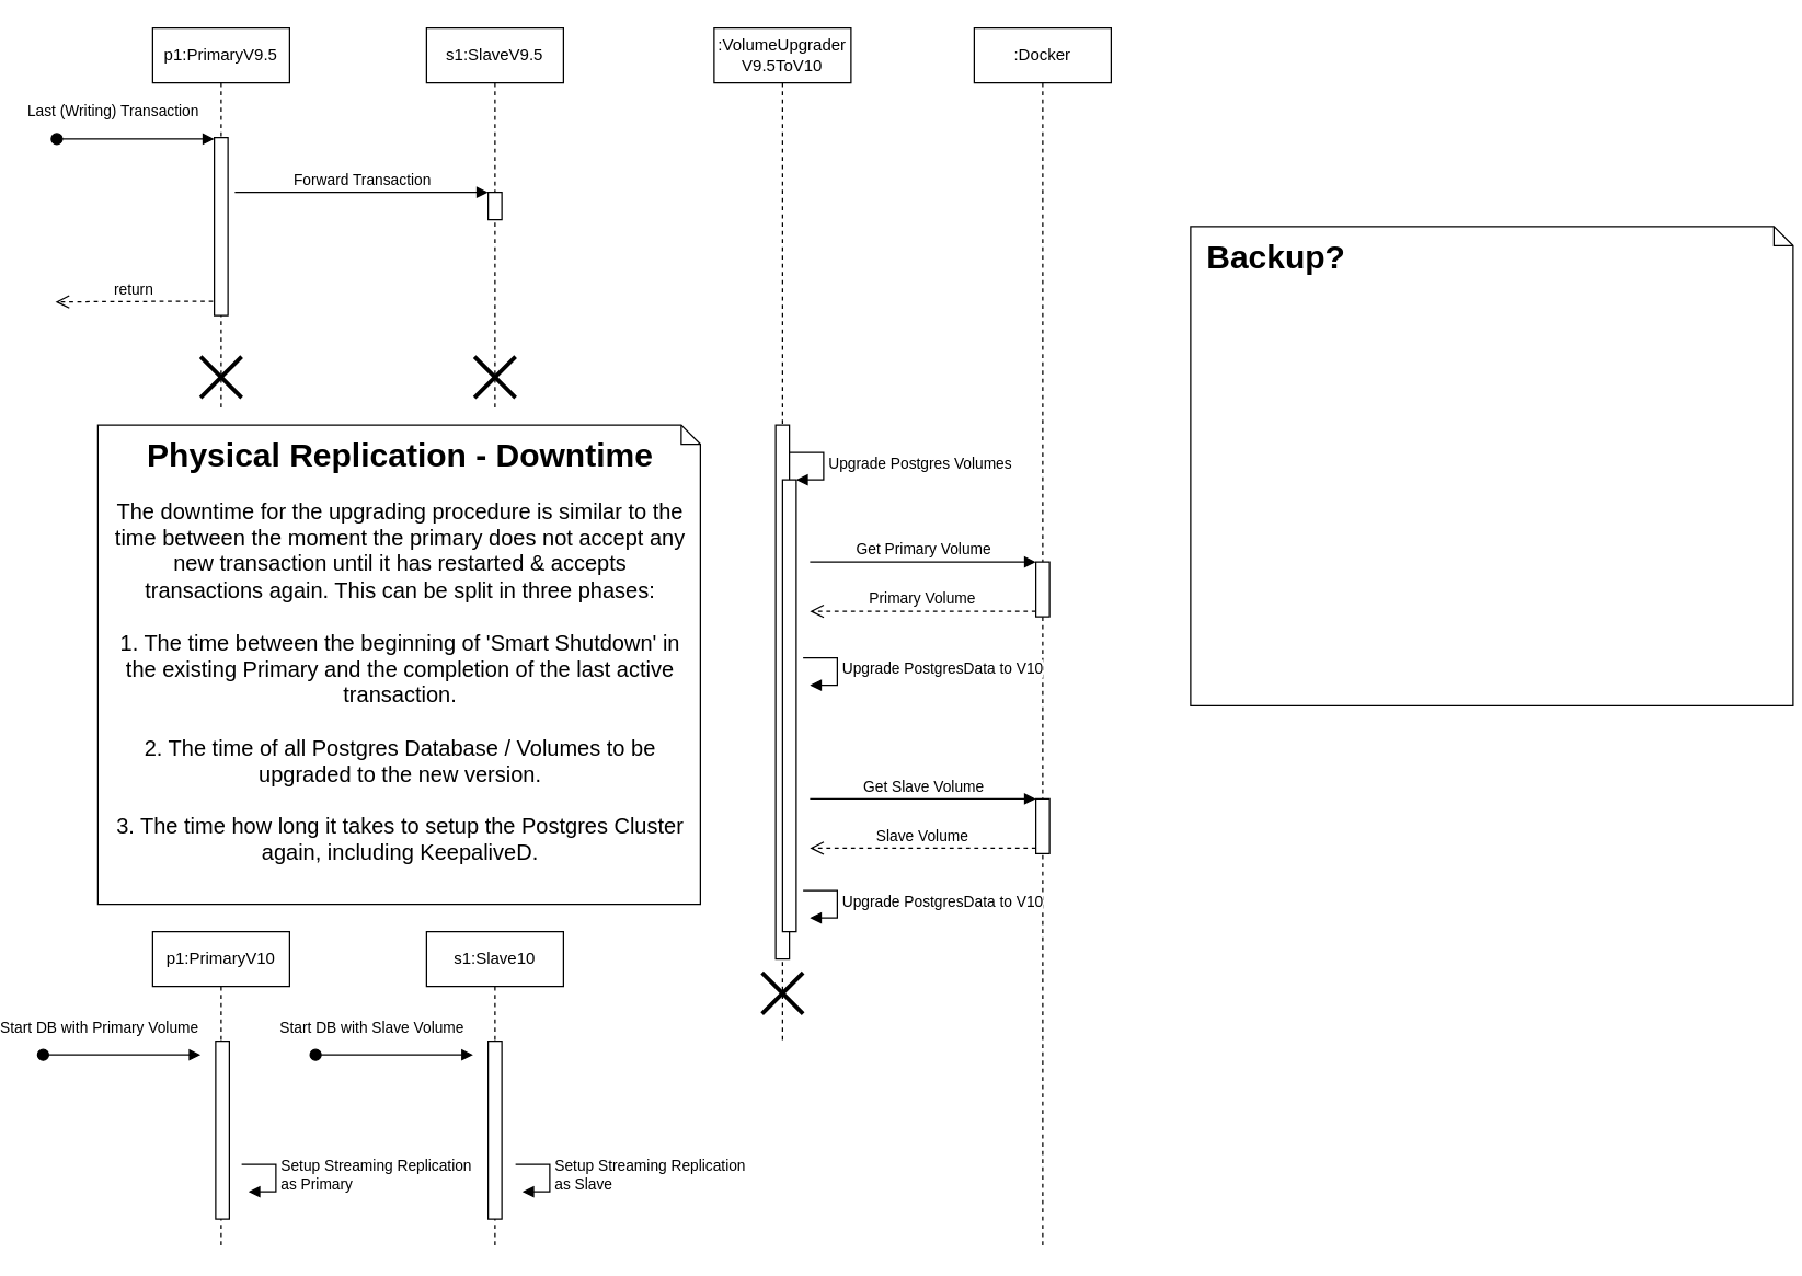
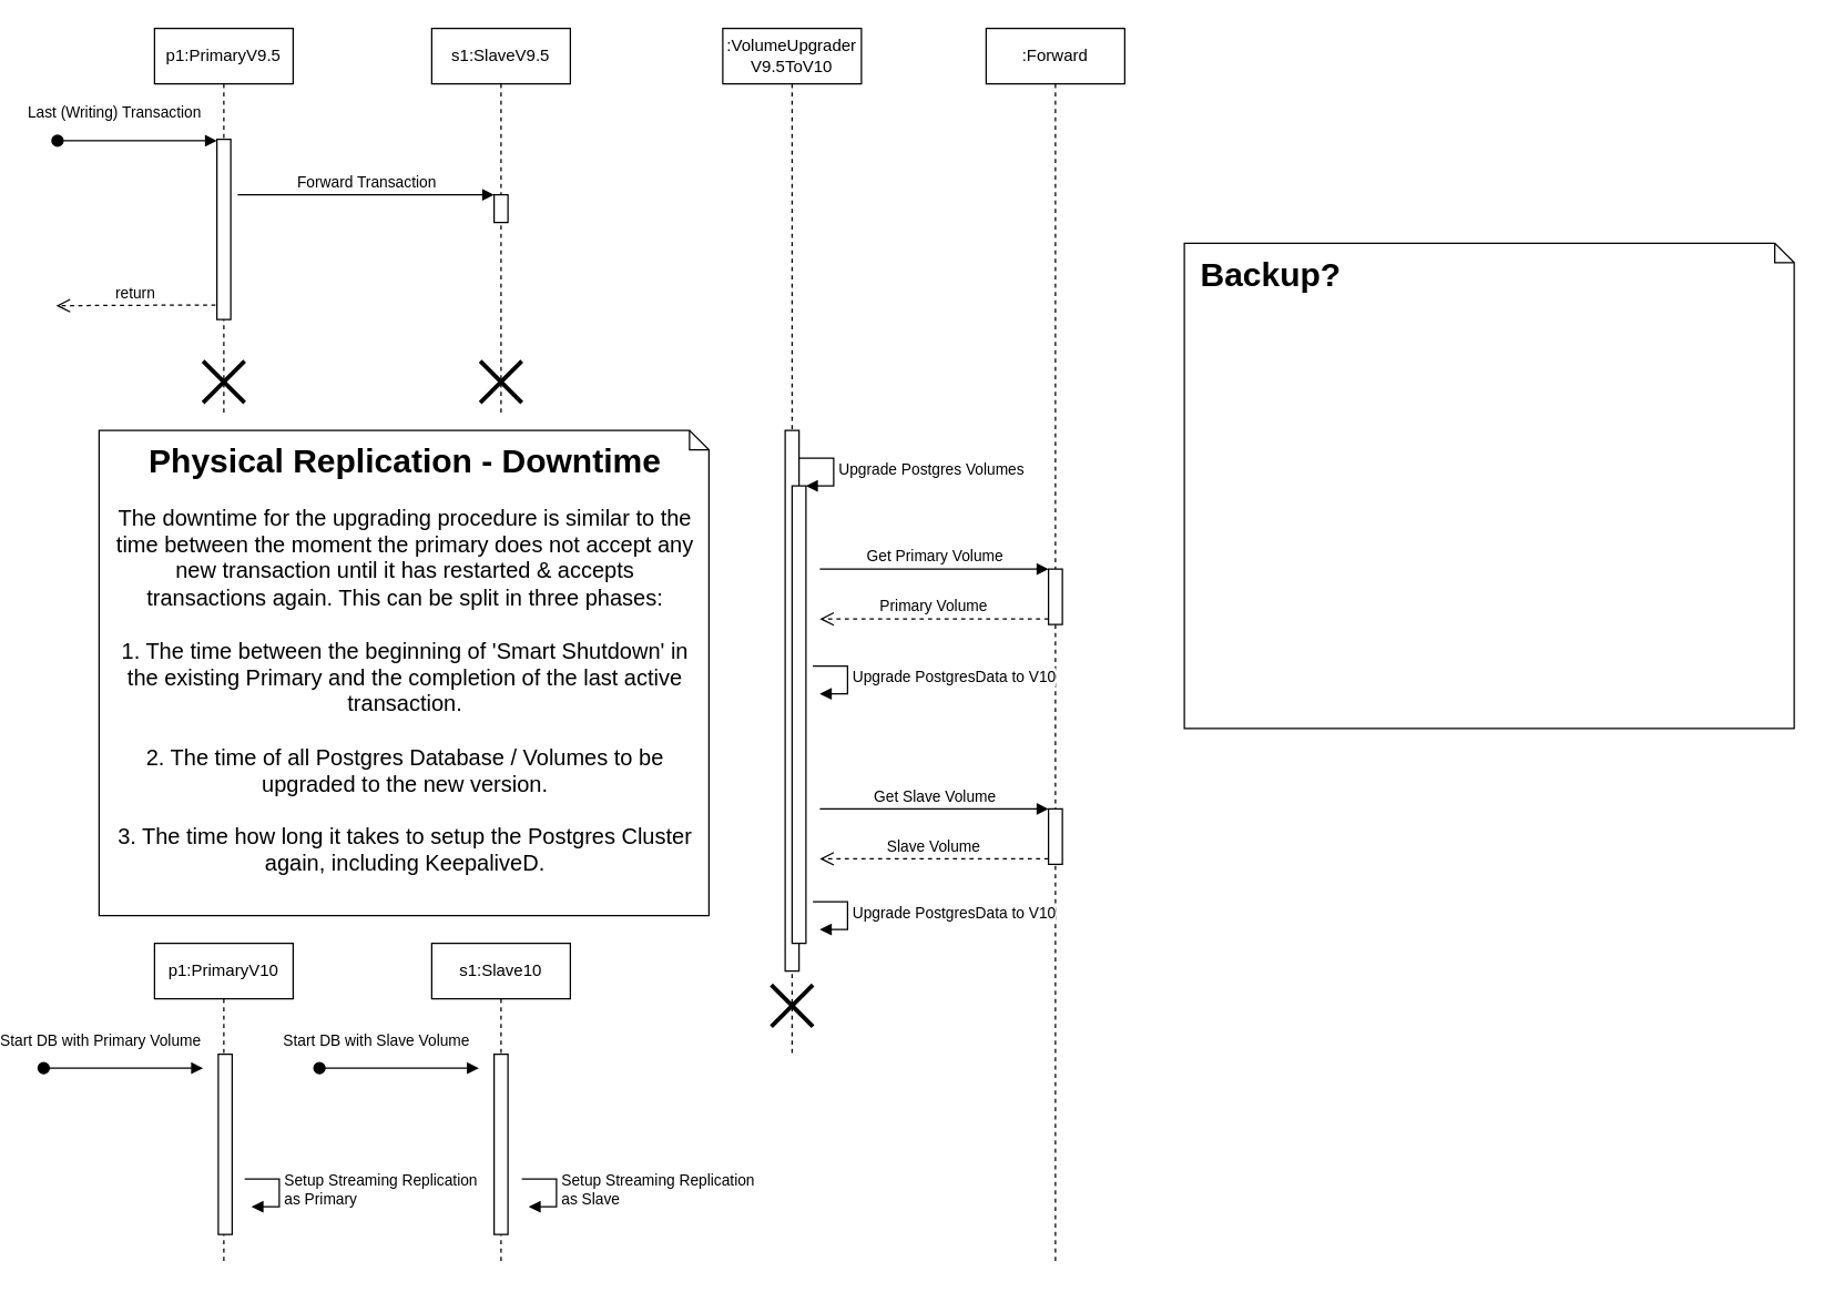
  <mxCell id="0" />
  <mxCell id="1" parent="0" />
  <mxCell id="2" value="p1:PrimaryV9.5" style="shape=umlLifeline;perimeter=lifelinePerimeter;whiteSpace=wrap;html=1;container=1;collapsible=0;recursiveResize=0;outlineConnect=0;" parent="1" vertex="1"><mxGeometry x="100" y="20" width="100" height="280" as="geometry" /></mxCell>
  <mxCell id="3" value="" style="shape=umlDestroy;whiteSpace=wrap;html=1;strokeWidth=3;" parent="2" vertex="1"><mxGeometry x="35" y="240" width="30" height="30" as="geometry" /></mxCell>
  <mxCell id="4" value="s1:SlaveV9.5" style="shape=umlLifeline;perimeter=lifelinePerimeter;whiteSpace=wrap;html=1;container=1;collapsible=0;recursiveResize=0;outlineConnect=0;" parent="1" vertex="1"><mxGeometry x="300" y="20" width="100" height="280" as="geometry" /></mxCell>
  <mxCell id="5" value="" style="shape=umlDestroy;whiteSpace=wrap;html=1;strokeWidth=3;" parent="4" vertex="1"><mxGeometry x="35" y="240" width="30" height="30" as="geometry" /></mxCell>
  <mxCell id="6" value="" style="html=1;points=[];perimeter=orthogonalPerimeter;" parent="1" vertex="1"><mxGeometry x="345" y="140" width="10" height="20" as="geometry" /></mxCell>
  <mxCell id="7" value="Forward Transaction" style="html=1;verticalAlign=bottom;endArrow=block;entryX=0;entryY=0;" parent="1" target="6" edge="1"><mxGeometry relative="1" as="geometry"><mxPoint x="160" y="140" as="sourcePoint" /></mxGeometry></mxCell>
  <mxCell id="8" value="" style="html=1;points=[];perimeter=orthogonalPerimeter;" parent="1" vertex="1"><mxGeometry x="145" y="100" width="10" height="130" as="geometry" /></mxCell>
  <mxCell id="9" value="Last (Writing) Transaction" style="html=1;verticalAlign=bottom;startArrow=oval;endArrow=block;startSize=8;" parent="1" edge="1"><mxGeometry x="-0.294" y="11" relative="1" as="geometry"><mxPoint x="30" y="101" as="sourcePoint" /><mxPoint x="145" y="101" as="targetPoint" /><mxPoint as="offset" /></mxGeometry></mxCell>
  <mxCell id="10" value=":VolumeUpgrader&lt;br&gt;V9.5ToV10" style="shape=umlLifeline;perimeter=lifelinePerimeter;whiteSpace=wrap;html=1;container=1;collapsible=0;recursiveResize=0;outlineConnect=0;" parent="1" vertex="1"><mxGeometry x="510" y="20" width="100" height="740" as="geometry" /></mxCell>
  <mxCell id="11" value="" style="html=1;points=[];perimeter=orthogonalPerimeter;" parent="10" vertex="1"><mxGeometry x="45" y="290" width="10" height="390" as="geometry" /></mxCell>
  <mxCell id="12" value="" style="html=1;points=[];perimeter=orthogonalPerimeter;" parent="10" vertex="1"><mxGeometry x="50" y="330" width="10" height="330" as="geometry" /></mxCell>
  <mxCell id="13" value="Upgrade Postgres Volumes" style="edgeStyle=orthogonalEdgeStyle;html=1;align=left;spacingLeft=2;endArrow=block;rounded=0;entryX=1;entryY=0;" parent="10" target="12" edge="1"><mxGeometry relative="1" as="geometry"><mxPoint x="55" y="310" as="sourcePoint" /><Array as="points"><mxPoint x="80" y="310" /></Array></mxGeometry></mxCell>
  <mxCell id="14" value="" style="shape=umlDestroy;whiteSpace=wrap;html=1;strokeWidth=3;" parent="10" vertex="1"><mxGeometry x="35" y="690" width="30" height="30" as="geometry" /></mxCell>
  <mxCell id="15" value="return" style="html=1;verticalAlign=bottom;endArrow=open;dashed=1;endSize=8;exitX=0;exitY=0.95;" parent="1" edge="1"><mxGeometry relative="1" as="geometry"><mxPoint x="29" y="220" as="targetPoint" /><mxPoint x="144" y="219.5" as="sourcePoint" /></mxGeometry></mxCell>
- <mxCell id="16" value=":Docker" style="shape=umlLifeline;perimeter=lifelinePerimeter;whiteSpace=wrap;html=1;container=1;collapsible=0;recursiveResize=0;outlineConnect=0;" parent="1" vertex="1"><mxGeometry x="700" y="20" width="100" height="890" as="geometry" /></mxCell>
+ <mxCell id="16" value=":Forward" style="shape=umlLifeline;perimeter=lifelinePerimeter;whiteSpace=wrap;html=1;container=1;collapsible=0;recursiveResize=0;outlineConnect=0;" parent="1" vertex="1"><mxGeometry x="700" y="20" width="100" height="890" as="geometry" /></mxCell>
  <mxCell id="17" value="" style="html=1;points=[];perimeter=orthogonalPerimeter;" parent="1" vertex="1"><mxGeometry x="745" y="410" width="10" height="40" as="geometry" /></mxCell>
  <mxCell id="18" value="Get Primary Volume" style="html=1;verticalAlign=bottom;endArrow=block;entryX=0;entryY=0;" parent="1" target="17" edge="1"><mxGeometry relative="1" as="geometry"><mxPoint x="580" y="410" as="sourcePoint" /></mxGeometry></mxCell>
  <mxCell id="19" value="Primary Volume" style="html=1;verticalAlign=bottom;endArrow=open;dashed=1;endSize=8;exitX=0;exitY=0.95;" parent="1" edge="1"><mxGeometry relative="1" as="geometry"><mxPoint x="580" y="446" as="targetPoint" /><mxPoint x="745" y="446" as="sourcePoint" /></mxGeometry></mxCell>
  <mxCell id="20" value="p1:PrimaryV10" style="shape=umlLifeline;perimeter=lifelinePerimeter;whiteSpace=wrap;html=1;container=1;collapsible=0;recursiveResize=0;outlineConnect=0;" parent="1" vertex="1"><mxGeometry x="100" y="680" width="100" height="230" as="geometry" /></mxCell>
  <mxCell id="21" value="s1:Slave10" style="shape=umlLifeline;perimeter=lifelinePerimeter;whiteSpace=wrap;html=1;container=1;collapsible=0;recursiveResize=0;outlineConnect=0;" parent="1" vertex="1"><mxGeometry x="300" y="680" width="100" height="230" as="geometry" /></mxCell>
  <mxCell id="22" value="" style="html=1;points=[];perimeter=orthogonalPerimeter;" parent="21" vertex="1"><mxGeometry x="45" y="80" width="10" height="130" as="geometry" /></mxCell>
  <mxCell id="23" value="Start DB with Slave Volume" style="html=1;verticalAlign=bottom;startArrow=oval;endArrow=block;startSize=8;" parent="21" edge="1"><mxGeometry x="-0.294" y="11" relative="1" as="geometry"><mxPoint x="-81" y="90" as="sourcePoint" /><mxPoint x="34" y="90" as="targetPoint" /><mxPoint as="offset" /></mxGeometry></mxCell>
  <mxCell id="24" value="" style="html=1;points=[];perimeter=orthogonalPerimeter;" parent="1" vertex="1"><mxGeometry x="745" y="583" width="10" height="40" as="geometry" /></mxCell>
  <mxCell id="25" value="Get Slave Volume" style="html=1;verticalAlign=bottom;endArrow=block;entryX=0;entryY=0;" parent="1" target="24" edge="1"><mxGeometry relative="1" as="geometry"><mxPoint x="580" y="583" as="sourcePoint" /></mxGeometry></mxCell>
  <mxCell id="26" value="Slave Volume" style="html=1;verticalAlign=bottom;endArrow=open;dashed=1;endSize=8;exitX=0;exitY=0.95;" parent="1" edge="1"><mxGeometry relative="1" as="geometry"><mxPoint x="580" y="619" as="targetPoint" /><mxPoint x="745" y="619" as="sourcePoint" /></mxGeometry></mxCell>
  <mxCell id="27" value="Upgrade PostgresData to V10" style="edgeStyle=orthogonalEdgeStyle;html=1;align=left;spacingLeft=2;endArrow=block;rounded=0;entryX=1;entryY=0;" parent="1" edge="1"><mxGeometry relative="1" as="geometry"><mxPoint x="575" y="480" as="sourcePoint" /><Array as="points"><mxPoint x="600" y="480" /></Array><mxPoint x="580" y="500" as="targetPoint" /></mxGeometry></mxCell>
  <mxCell id="28" value="Upgrade PostgresData to V10" style="edgeStyle=orthogonalEdgeStyle;html=1;align=left;spacingLeft=2;endArrow=block;rounded=0;entryX=1;entryY=0;" parent="1" edge="1"><mxGeometry relative="1" as="geometry"><mxPoint x="575" y="650" as="sourcePoint" /><Array as="points"><mxPoint x="600" y="650" /></Array><mxPoint x="580" y="670" as="targetPoint" /></mxGeometry></mxCell>
  <mxCell id="29" value="" style="html=1;points=[];perimeter=orthogonalPerimeter;" parent="1" vertex="1"><mxGeometry x="146" y="760" width="10" height="130" as="geometry" /></mxCell>
  <mxCell id="30" value="Start DB with Primary Volume" style="html=1;verticalAlign=bottom;startArrow=oval;endArrow=block;startSize=8;" parent="1" edge="1"><mxGeometry x="-0.294" y="11" relative="1" as="geometry"><mxPoint x="20" y="770" as="sourcePoint" /><mxPoint x="135" y="770" as="targetPoint" /><mxPoint as="offset" /></mxGeometry></mxCell>
  <mxCell id="31" value="Setup Streaming Replication&lt;br&gt;as Slave" style="edgeStyle=orthogonalEdgeStyle;html=1;align=left;spacingLeft=2;endArrow=block;rounded=0;entryX=1;entryY=0;" parent="1" edge="1"><mxGeometry relative="1" as="geometry"><mxPoint x="365" y="850" as="sourcePoint" /><Array as="points"><mxPoint x="390" y="850" /></Array><mxPoint x="370" y="870" as="targetPoint" /></mxGeometry></mxCell>
  <mxCell id="32" value="Setup Streaming Replication&lt;br&gt;as Primary" style="edgeStyle=orthogonalEdgeStyle;html=1;align=left;spacingLeft=2;endArrow=block;rounded=0;entryX=1;entryY=0;" parent="1" edge="1"><mxGeometry relative="1" as="geometry"><mxPoint x="165" y="850" as="sourcePoint" /><Array as="points"><mxPoint x="190" y="850" /></Array><mxPoint x="170" y="870" as="targetPoint" /></mxGeometry></mxCell>
  <mxCell id="33" value="&lt;h1 style=&quot;text-align: center&quot;&gt;&lt;font style=&quot;font-size: 24px&quot;&gt;Physical Replication - Downtime&lt;/font&gt;&lt;/h1&gt;&lt;font size=&quot;3&quot;&gt;&lt;div style=&quot;text-align: center&quot;&gt;&lt;span&gt;The downtime for the upgrading procedure is similar to the time between the moment the primary does not accept any new transaction until it has restarted &amp;amp; accepts transactions again. This can be split in three phases:&lt;/span&gt;&lt;/div&gt;&lt;div style=&quot;text-align: center&quot;&gt;&lt;br&gt;&lt;/div&gt;&lt;div style=&quot;text-align: center&quot;&gt;&lt;span&gt;1. The time between the beginning of 'Smart Shutdown' in the existing Primary and the completion of the last active transaction.&lt;/span&gt;&lt;/div&gt;&lt;div style=&quot;text-align: center&quot;&gt;&lt;br&gt;&lt;/div&gt;&lt;div style=&quot;text-align: center&quot;&gt;&lt;span&gt;2. The time of all Postgres Database / Volumes to be upgraded to the new version.&lt;/span&gt;&lt;/div&gt;&lt;div style=&quot;text-align: center&quot;&gt;&lt;br&gt;&lt;/div&gt;&lt;div style=&quot;text-align: center&quot;&gt;&lt;span&gt;3. The time how long it takes to setup the Postgres Cluster again, including KeepaliveD.&lt;/span&gt;&lt;/div&gt;&lt;/font&gt;" style="shape=note;whiteSpace=wrap;html=1;size=14;verticalAlign=top;align=left;spacingTop=-14;spacingLeft=10;spacingRight=10;" parent="1" vertex="1"><mxGeometry x="60" y="310" width="440" height="350" as="geometry" /></mxCell>
- <mxCell id="34" value="&lt;h1 style=&quot;text-align: center&quot;&gt;Backup?&lt;/h1&gt;" style="shape=note;whiteSpace=wrap;html=1;size=14;verticalAlign=top;align=left;spacingTop=-14;spacingLeft=10;spacingRight=10;" parent="1" vertex="1"><mxGeometry x="858" y="165" width="440" height="350" as="geometry" /></mxCell>
+ <mxCell id="34" value="&lt;h1 style=&quot;text-align: center&quot;&gt;Backup?&lt;/h1&gt;" style="shape=note;whiteSpace=wrap;html=1;size=14;verticalAlign=top;align=left;spacingTop=-14;spacingLeft=10;spacingRight=10;" parent="1" vertex="1"><mxGeometry x="843" y="175" width="440" height="350" as="geometry" /></mxCell>
